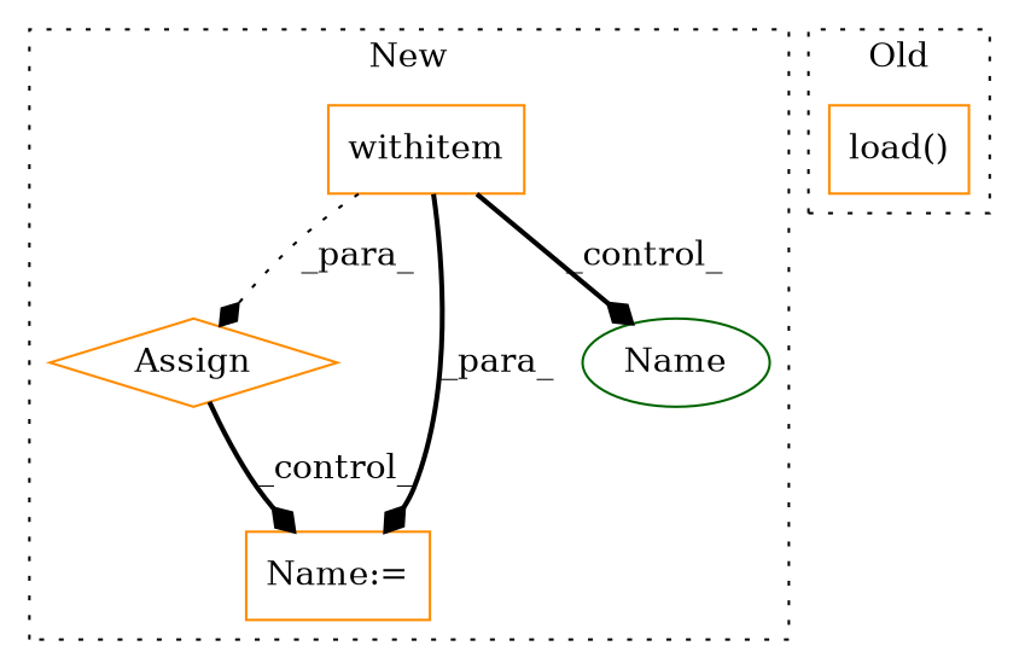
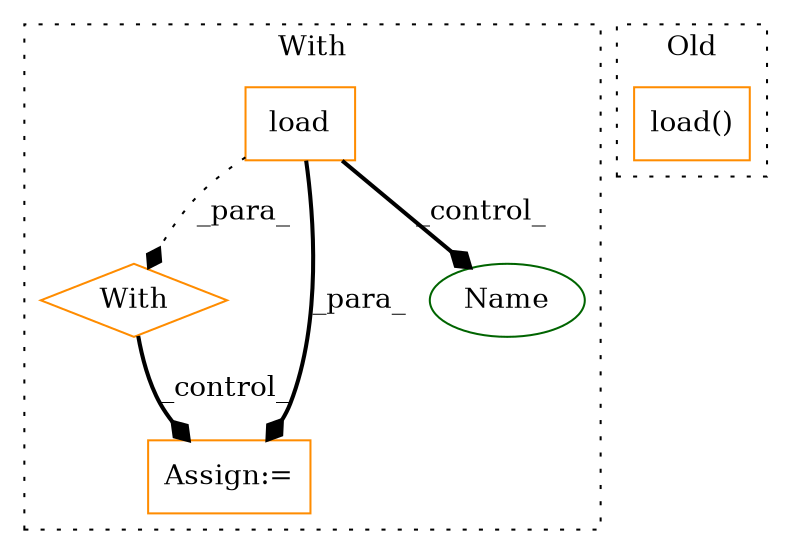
  digraph {
    fontname="DejaVu Serif"
    node [color=darkorange fontname="DejaVu Serif" shape=box]
    edge [arrowhead=diamond fontname="DejaVu Serif" style=bold]
-   n1 [a=39 l="5,37" label=Assign s="1901,1910" shape=diamond]
-   n2 [a=49 l=4 label=withitem s=1906]
-   n3 [a=68 l=3 label="Name:=" s=1957]
+   n1 [a=39 l="5,37" label=With s="1901,1910" shape=diamond]
+   n2 [a=49 l=4 label=load s=1906]
+   n3 [a=68 l=3 label="Assign:=" s=1957]
    n4 [a=87 color=darkgreen l=1 label=Name s=1932 shape=ellipse]
    n5 [a=75 l="11,1" label="load()" s="2114,2126"]
    subgraph cluster_1 {
-     label=New
+     label=With
      style=dotted
      n1
      n2
      n3
      n4
    }
    subgraph cluster_2 {
      label=Old
      style=dotted
      n5
    }
    n1 -> n3 [label=_control_]
    n2 -> n1 [label=_para_ style=dotted]
    n2 -> n3 [label=_para_]
    n2 -> n4 [label=_control_]
  }
